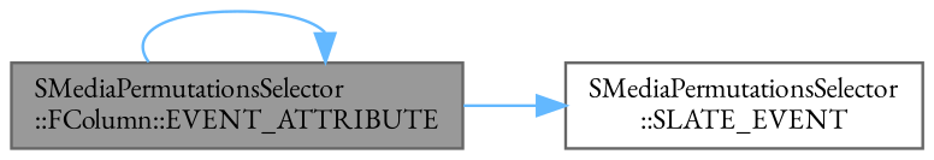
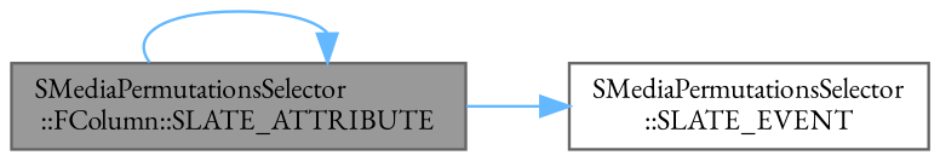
  digraph {
    rankdir=LR
    fontname="EB Garamond"
    node [fontname="EB Garamond" fontsize=10 shape=box style=filled]
    edge [color=steelblue1 fontname="EB Garamond" fontsize=10 labelfontname=Helvetica labelfontsize=10 style=solid]
-   n1 [color=gray40 fillcolor=grey60 fontcolor=black height=0.2 label="SMediaPermutationsSelector\l::FColumn::EVENT_ATTRIBUTE" width=0.4]
+   n1 [color=gray40 fillcolor=grey60 fontcolor=black height=0.2 label="SMediaPermutationsSelector\l::FColumn::SLATE_ATTRIBUTE" width=0.4]
    n2 [color=grey40 fillcolor=white height=0.2 label="SMediaPermutationsSelector\l::SLATE_EVENT" width=0.4]
    n1 -> n1
    n1 -> n2
  }
